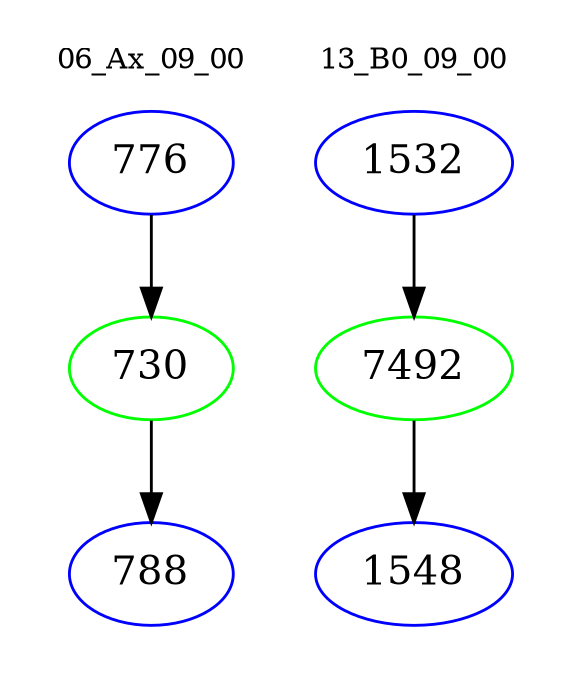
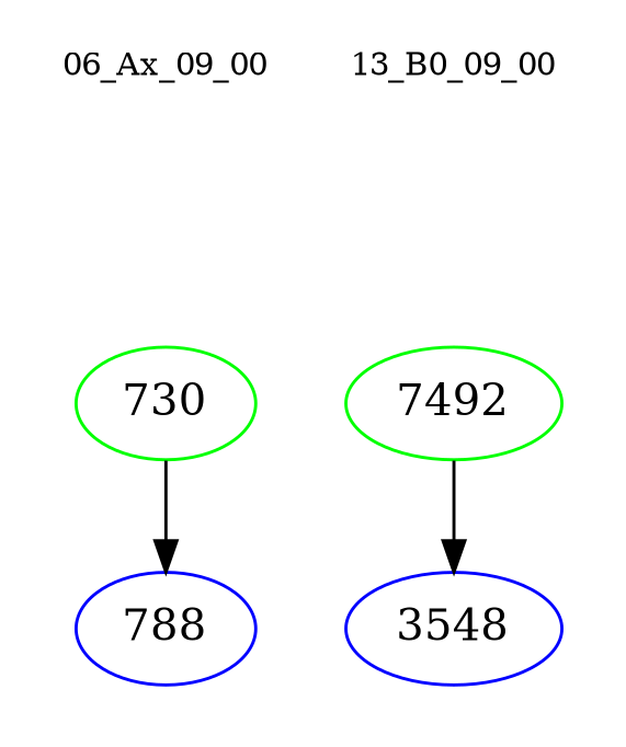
  digraph {
    node [color=blue]
    edge [color=black]
-   n1 [label=776]
    n2 [color=green label=730]
    n3 [label=788]
-   n4 [label=1532]
    n5 [color=green label=7492]
-   n6 [label=1548]
+   n6 [label=3548]
    subgraph cluster_1 {
      color=white
      fontsize=10
      label="06_Ax_09_00"
-     n1
      n2
      n3
    }
    subgraph cluster_2 {
      color=white
      fontsize=10
      label="13_B0_09_00"
-     n4
      n5
      n6
    }
-   n1 -> n2
    n2 -> n3
-   n4 -> n5
    n5 -> n6
  }
